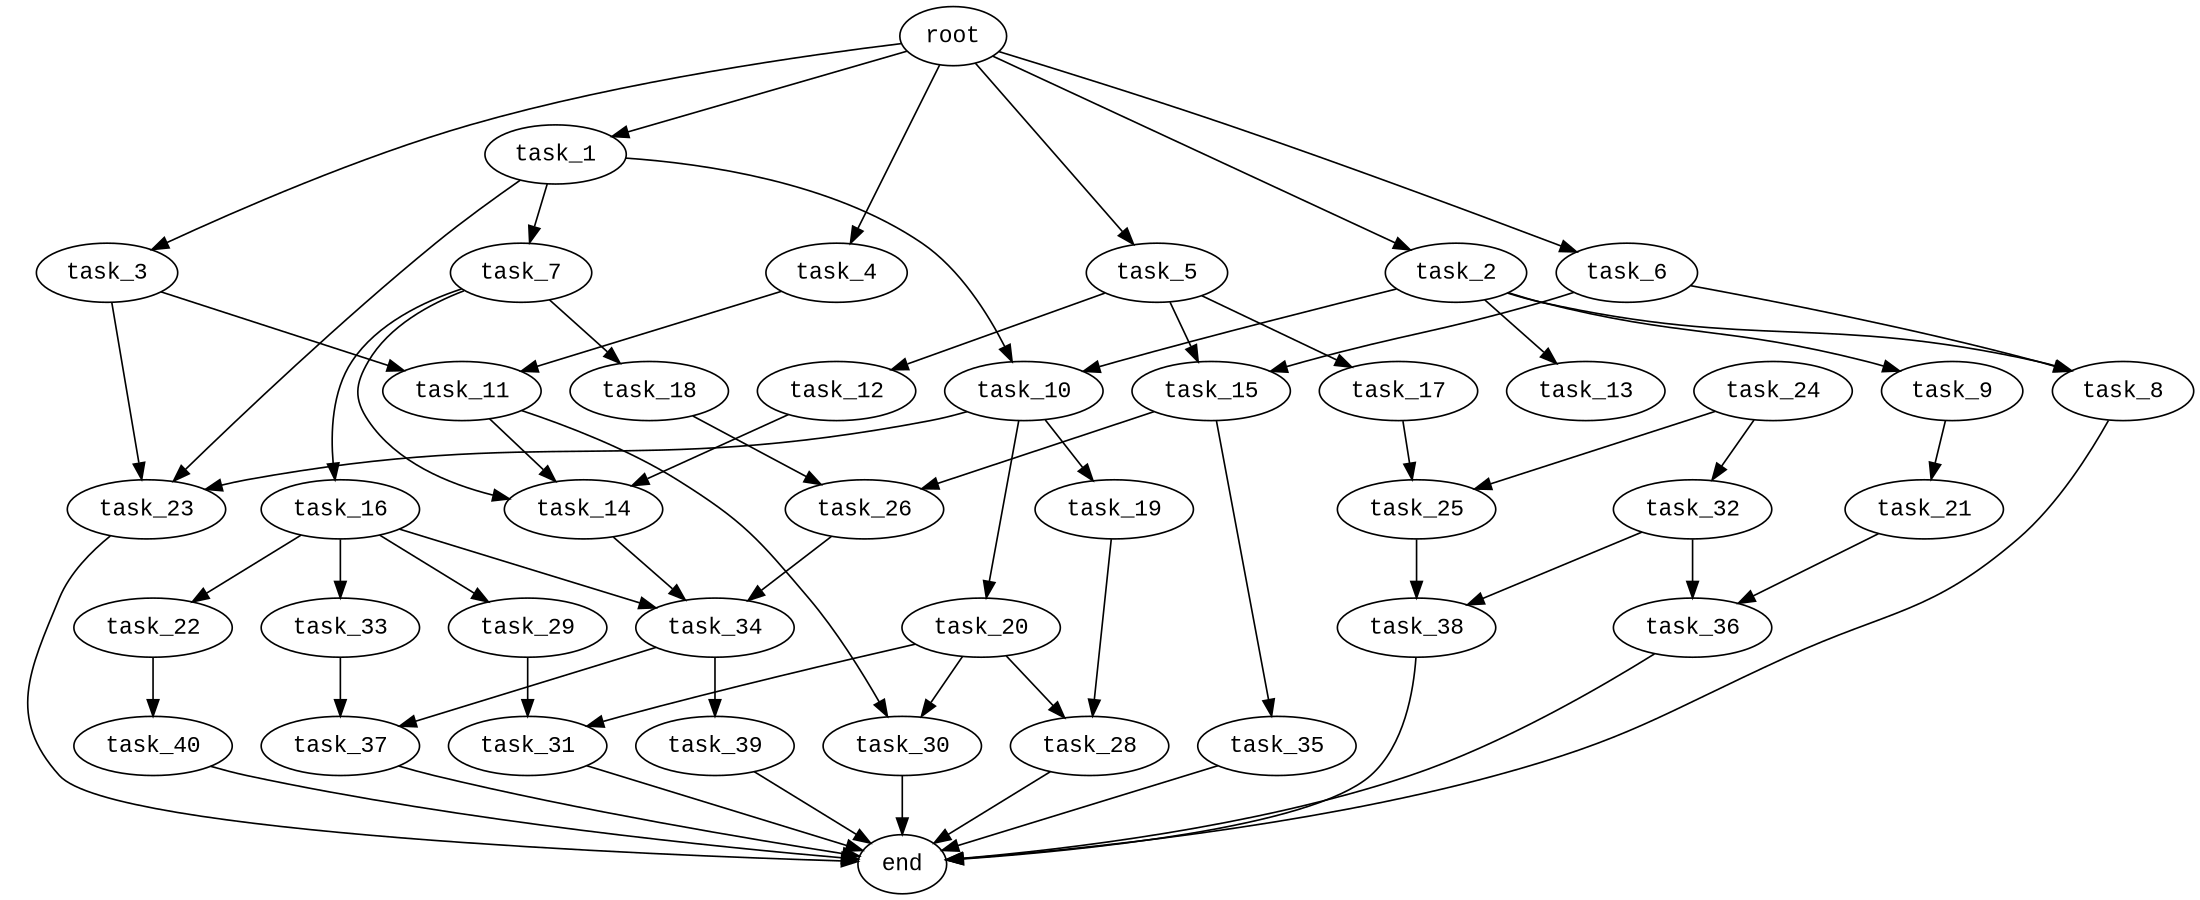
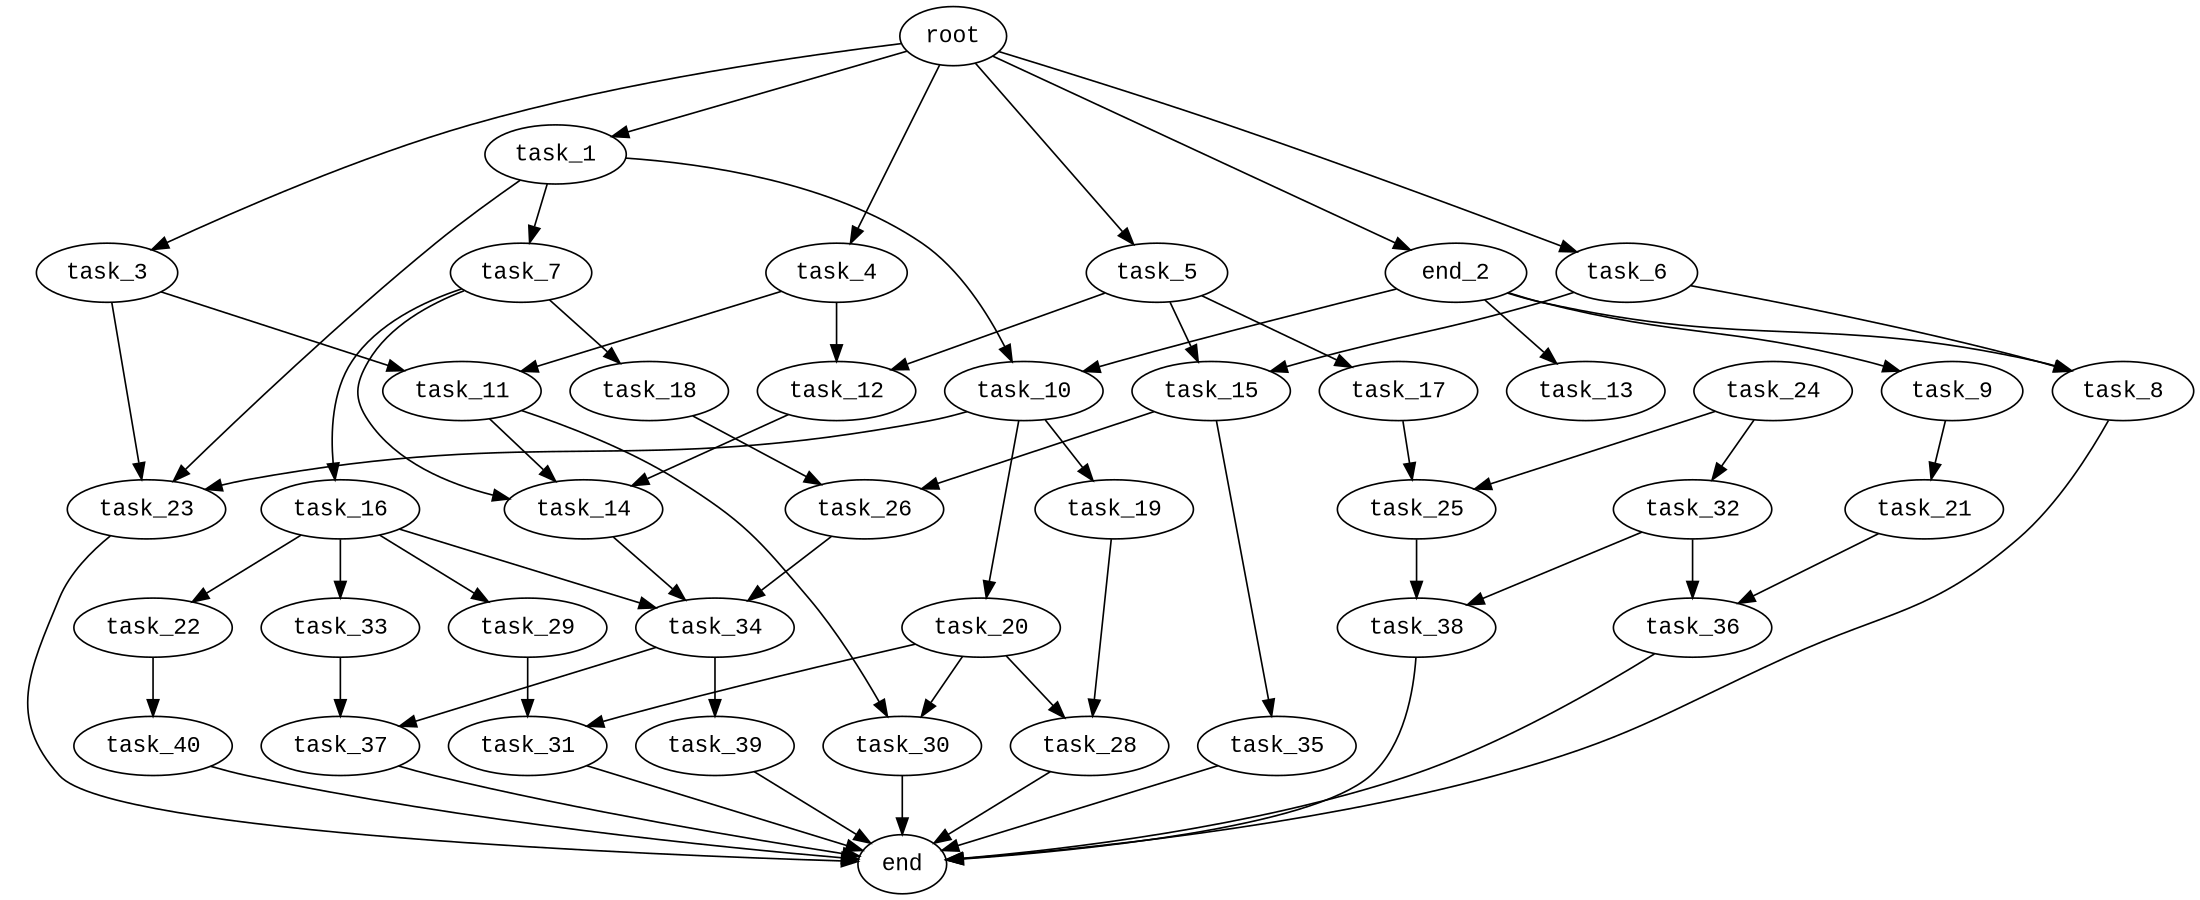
  digraph {
    fontname="Liberation Mono"
    node [fontname="Liberation Mono"]
    edge [fontname="Liberation Mono"]
    root
    task_1
-   task_2
+   task_2 [label=end_2]
    task_3
    task_4
    task_5
    task_6
    task_7
    task_10
    task_23
    task_8
    task_9
    task_13
    task_11
    task_12
    task_15
    task_17
    task_14
    task_16
    task_18
    task_19
    task_20
    end
    task_21
    task_30
    task_24
    task_25
    task_32
    task_26
    task_35
    task_34
    task_22
    task_29
    task_33
    task_36
    task_28
    task_31
    task_37
    task_39
    task_40
    task_38
    root -> task_1
    root -> task_2
    root -> task_3
    root -> task_4
    root -> task_5
    root -> task_6
    task_1 -> task_7
    task_1 -> task_10
    task_1 -> task_23
    task_2 -> task_10
    task_2 -> task_8
    task_2 -> task_9
    task_2 -> task_13
    task_3 -> task_23
    task_3 -> task_11
    task_4 -> task_11
+   task_4 -> task_12
    task_5 -> task_12
    task_5 -> task_15
    task_5 -> task_17
    task_6 -> task_8
    task_6 -> task_15
    task_7 -> task_14
    task_7 -> task_16
    task_7 -> task_18
    task_10 -> task_23
    task_10 -> task_19
    task_10 -> task_20
    task_23 -> end
    task_8 -> end
    task_9 -> task_21
    task_11 -> task_14
    task_11 -> task_30
    task_12 -> task_14
    task_15 -> task_26
    task_15 -> task_35
    task_17 -> task_25
    task_14 -> task_34
    task_16 -> task_34
    task_16 -> task_22
    task_16 -> task_29
    task_16 -> task_33
    task_18 -> task_26
    task_19 -> task_28
    task_20 -> task_30
    task_20 -> task_28
    task_20 -> task_31
    task_21 -> task_36
    task_30 -> end
    task_24 -> task_25
    task_24 -> task_32
    task_25 -> task_38
    task_32 -> task_36
    task_32 -> task_38
    task_26 -> task_34
    task_35 -> end
    task_34 -> task_37
    task_34 -> task_39
    task_22 -> task_40
    task_29 -> task_31
    task_33 -> task_37
    task_36 -> end
    task_28 -> end
    task_31 -> end
    task_37 -> end
    task_39 -> end
    task_40 -> end
    task_38 -> end
  }
